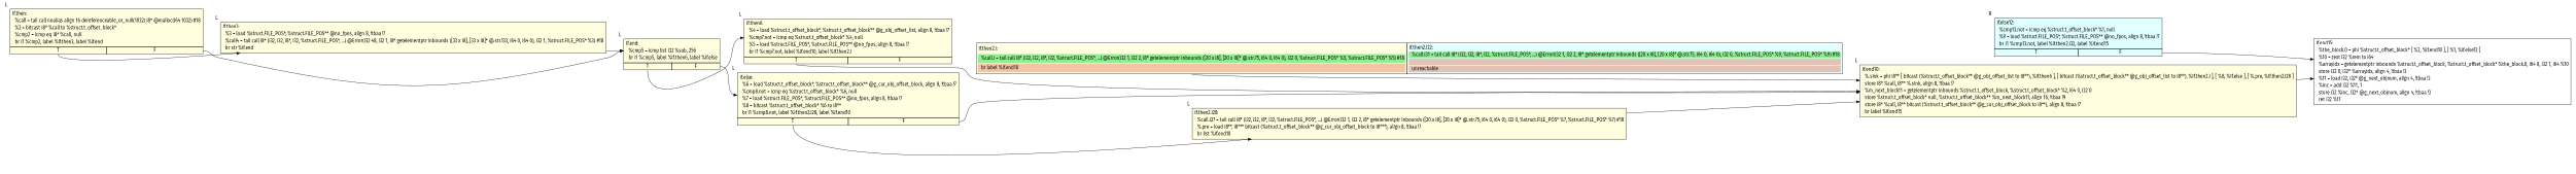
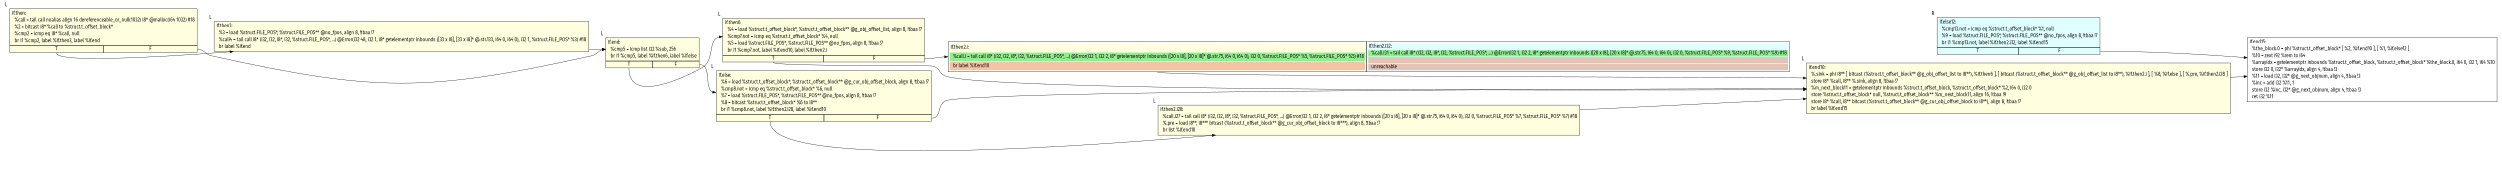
  digraph {
    fontname="Fira Sans"
    rankdir=LR
    node [fontname="Fira Sans" shape=none xlabel=L]
    edge [fontname="Fira Sans" headport=f tailport=fF]
    n1 [label=<<table border="0" cellspacing="0"> <tr><td port="f1" border="1" colspan="2"><table bgcolor="LightYellow" border="0"> <tr><td align="left">if.then2.i:</td></tr> <tr><td bgcolor="lightgreen" align="left">  %call.i = tail call i8* (i32, i32, i8*, i32, %struct.FILE_POS*, ...) @Error(i32 1, i32 2, i8* getelementptr inbounds ([20 x i8], [20 x i8]* @.str.75, i64 0, i64 0), i32 0, %struct.FILE_POS* %5, %struct.FILE_POS* %5) #18</td></tr> <tr><td bgcolor="#e8765c70" align="left">  br label %if.end10</td></tr> </table> </td> <td port="f2" border="1" colspan="2"><table bgcolor="LightCyan" border="0"> <tr><td align="left">if.then2.i32:</td></tr> <tr><td bgcolor="lightgreen" align="left">  %call.i31 = tail call i8* (i32, i32, i8*, i32, %struct.FILE_POS*, ...) @Error(i32 1, i32 2, i8* getelementptr inbounds ([20 x i8], [20 x i8]* @.str.75, i64 0, i64 0), i32 0, %struct.FILE_POS* %9, %struct.FILE_POS* %9) #18</td></tr> <tr><td bgcolor="#e8765c70" align="left"> </td></tr> <tr><td bgcolor="#e8765c70" align="left">  unreachable</td></tr> </table> </td></tr> </table>> xlabel=""]
    n2 [label=<<table  bgcolor="LightYellow"  border="0" cellspacing="0"> <tr><td port="f" border="1"><table border="0"> <tr><td align="left">if.end10:</td></tr> <tr><td align="left">  %.sink = phi i8** [ bitcast (%struct.t_offset_block** @g_obj_offset_list to i8**), %if.then6 ], [ bitcast (%struct.t_offset_block** @g_obj_offset_list to i8**), %if.then2.i ], [ %8, %if.else ], [ %.pre, %if.then2.i28 ]</td></tr> <tr><td align="left">  store i8* %call, i8** %.sink, align 8, !tbaa !7</td></tr> <tr><td align="left">  %m_next_block11 = getelementptr inbounds %struct.t_offset_block, %struct.t_offset_block* %2, i64 0, i32 0</td></tr> <tr><td align="left">  store %struct.t_offset_block* null, %struct.t_offset_block** %m_next_block11, align 16, !tbaa !9</td></tr> <tr><td align="left">  store i8* %call, i8** bitcast (%struct.t_offset_block** @g_cur_obj_offset_block to i8**), align 8, !tbaa !7</td></tr> <tr><td align="left">  br label %if.end15</td></tr> </table> </td></tr> </table>>]
-   n3 [label=<<table  border="0" cellspacing="0"> <tr><td port="f" border="1"><table border="0"> <tr><td align="left">if.end15:</td></tr> <tr><td align="left">  %the_block.0 = phi %struct.t_offset_block* [ %2, %if.end10 ], [ %1, %if.else12 ]</td></tr> <tr><td align="left">  %10 = zext i32 %rem to i64</td></tr> <tr><td align="left">  %arrayidx = getelementptr inbounds %struct.t_offset_block, %struct.t_offset_block* %the_block.0, i64 0, i32 1, i64 %10</td></tr> <tr><td align="left">  store i32 0, i32* %arrayidx, align 4, !tbaa !3</td></tr> <tr><td align="left">  %11 = load i32, i32* @g_next_objnum, align 4, !tbaa !3</td></tr> <tr><td align="left">  %inc = add i32 %11, 1</td></tr> <tr><td align="left">  store i32 %inc, i32* @g_next_objnum, align 4, !tbaa !3</td></tr> <tr><td align="left">  ret i32 %11</td></tr> </table> </td></tr> </table>> xlabel=""]
+   n3 [label=<<table  border="0" cellspacing="0"> <tr><td port="f" border="1"><table border="0"> <tr><td align="left">if.end15:</td></tr> <tr><td align="left">  %the_block.0 = phi %struct.t_offset_block* [ %2, %if.end10 ], [ %1, %if.else12 ]</td></tr> <tr><td align="left">  %10 = zext i92 %rem to i64</td></tr> <tr><td align="left">  %arrayidx = getelementptr inbounds %struct.t_offset_block, %struct.t_offset_block* %the_block.0, i64 0, i32 1, i64 %10</td></tr> <tr><td align="left">  store i32 0, i32* %arrayidx, align 4, !tbaa !3</td></tr> <tr><td align="left">  %11 = load i32, i32* @g_next_objnum, align 4, !tbaa !3</td></tr> <tr><td align="left">  %inc = add i32 %11, 1</td></tr> <tr><td align="left">  store i32 %inc, i32* @g_next_objnum, align 4, !tbaa !3</td></tr> <tr><td align="left">  ret i32 %11</td></tr> </table> </td></tr> </table>> xlabel=""]
    n4 [label=<<table  bgcolor="LightYellow"  border="0" cellspacing="0"> <tr><td port="f" border="1" colspan="2"><table border="0"> <tr><td align="left">if.then:</td></tr> <tr><td align="left">  %call = tail call noalias align 16 dereferenceable_or_null(1032) i8* @malloc(i64 1032) #18</td></tr> <tr><td align="left">  %2 = bitcast i8* %call to %struct.t_offset_block*</td></tr> <tr><td align="left">  %cmp2 = icmp eq i8* %call, null</td></tr> <tr><td align="left">  br i1 %cmp2, label %if.then3, label %if.end</td></tr> </table> </td></tr> <tr><td border="1" port="fT">T</td><td border="1" port="fF">F</td></tr> </table>>]
-   n5 [label=<<table  bgcolor="LightYellow"  border="0" cellspacing="0"> <tr><td port="f" border="1"><table border="0"> <tr><td align="left">if.then3:</td></tr> <tr><td align="left">  %3 = load %struct.FILE_POS*, %struct.FILE_POS** @no_fpos, align 8, !tbaa !7</td></tr> <tr><td align="left">  %call4 = tail call i8* (i32, i32, i8*, i32, %struct.FILE_POS*, ...) @Error(i32 48, i32 1, i8* getelementptr inbounds ([33 x i8], [33 x i8]* @.str.133, i64 0, i64 0), i32 1, %struct.FILE_POS* %3) #18</td></tr> <tr><td align="left">  br str %if.end</td></tr> </table> </td></tr> </table>>]
+   n5 [label=<<table  bgcolor="LightYellow"  border="0" cellspacing="0"> <tr><td port="f" border="1"><table border="0"> <tr><td align="left">if.then3:</td></tr> <tr><td align="left">  %3 = load %struct.FILE_POS*, %struct.FILE_POS** @no_fpos, align 8, !tbaa !7</td></tr> <tr><td align="left">  %call4 = tail call i8* (i32, i32, i8*, i32, %struct.FILE_POS*, ...) @Error(i32 48, i32 1, i8* getelementptr inbounds ([33 x i8], [33 x i8]* @.str.133, i64 0, i64 0), i32 1, %struct.FILE_POS* %3) #18</td></tr> <tr><td align="left">  br label %if.end</td></tr> </table> </td></tr> </table>>]
    n6 [label=<<table  bgcolor="LightYellow"  border="0" cellspacing="0"> <tr><td port="f" border="1" colspan="2"><table border="0"> <tr><td align="left">if.end:</td></tr> <tr><td align="left">  %cmp5 = icmp list i32 %sub, 256</td></tr> <tr><td align="left">  br i1 %cmp5, label %if.then6, label %if.else</td></tr> </table> </td></tr> <tr><td border="1" port="fT">T</td><td border="1" port="fF">F</td></tr> </table>>]
    n7 [label=<<table  bgcolor="LightCyan"  border="0" cellspacing="0"> <tr><td port="f" border="1" colspan="2"><table border="0"> <tr><td align="left">if.else12:</td></tr> <tr><td align="left">  %cmp13.not = icmp eq %struct.t_offset_block* %1, null</td></tr> <tr><td align="left">  %9 = load %struct.FILE_POS*, %struct.FILE_POS** @no_fpos, align 8, !tbaa !7</td></tr> <tr><td align="left">  br i1 %cmp13.not, label %if.then2.i32, label %if.end15</td></tr> </table> </td></tr> <tr><td border="1" port="fT">T</td><td border="1" port="fF">F</td></tr> </table>> xlabel=R]
    n8 [label=<<table  bgcolor="LightYellow"  border="0" cellspacing="0"> <tr><td port="f" border="1" colspan="2"><table border="0"> <tr><td align="left">if.then6:</td></tr> <tr><td align="left">  %4 = load %struct.t_offset_block*, %struct.t_offset_block** @g_obj_offset_list, align 8, !tbaa !7</td></tr> <tr><td align="left">  %cmp7.not = icmp eq %struct.t_offset_block* %4, null</td></tr> <tr><td align="left">  %5 = load %struct.FILE_POS*, %struct.FILE_POS** @no_fpos, align 8, !tbaa !7</td></tr> <tr><td align="left">  br i1 %cmp7.not, label %if.end10, label %if.then2.i</td></tr> </table> </td></tr> <tr><td border="1" port="fT">T</td><td border="1" port="fF">F</td></tr> </table>>]
    n9 [label=<<table  bgcolor="LightYellow"  border="0" cellspacing="0"> <tr><td port="f" border="1" colspan="2"><table border="0"> <tr><td align="left">if.else:</td></tr> <tr><td align="left">  %6 = load %struct.t_offset_block*, %struct.t_offset_block** @g_cur_obj_offset_block, align 8, !tbaa !7</td></tr> <tr><td align="left">  %cmp8.not = icmp eq %struct.t_offset_block* %6, null</td></tr> <tr><td align="left">  %7 = load %struct.FILE_POS*, %struct.FILE_POS** @no_fpos, align 8, !tbaa !7</td></tr> <tr><td align="left">  %8 = bitcast %struct.t_offset_block* %6 to i8**</td></tr> <tr><td align="left">  br i1 %cmp8.not, label %if.then2.i28, label %if.end10</td></tr> </table> </td></tr> <tr><td border="1" port="fT">T</td><td border="1" port="fF">F</td></tr> </table>>]
    n10 [label=<<table  bgcolor="LightYellow"  border="0" cellspacing="0"> <tr><td port="f" border="1"><table border="0"> <tr><td align="left">if.then2.i28:</td></tr> <tr><td align="left">  %call.i27 = tail call i8* (i32, i32, i8*, i32, %struct.FILE_POS*, ...) @Error(i32 1, i32 2, i8* getelementptr inbounds ([20 x i8], [20 x i8]* @.str.75, i64 0, i64 0), i32 0, %struct.FILE_POS* %7, %struct.FILE_POS* %7) #18</td></tr> <tr><td align="left">  %.pre = load i8**, i8*** bitcast (%struct.t_offset_block** @g_cur_obj_offset_block to i8***), align 8, !tbaa !7</td></tr> <tr><td align="left">  br list %if.end10</td></tr> </table> </td></tr> </table>>]
    n1 -> n2 [tailport=f1]
    n2 -> n3 [tailport=f]
    n4 -> n5 [tailport=fT]
    n4 -> n6
    n5 -> n6 [tailport=f]
    n6 -> n8 [tailport=fT]
    n6 -> n9
    n7 -> n3
+   n8 -> n1 [headport=f1]
    n8 -> n2 [tailport=fT]
    n9 -> n2
    n9 -> n10 [tailport=fT]
    n10 -> n2 [tailport=f]
  }
